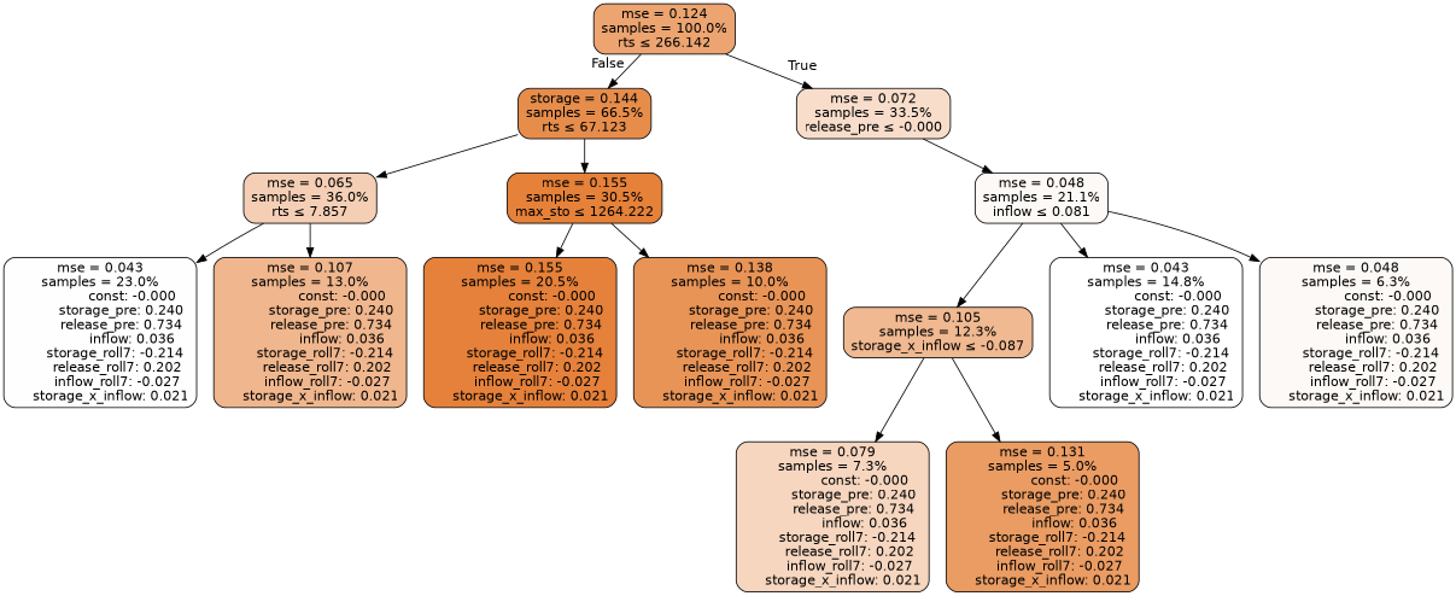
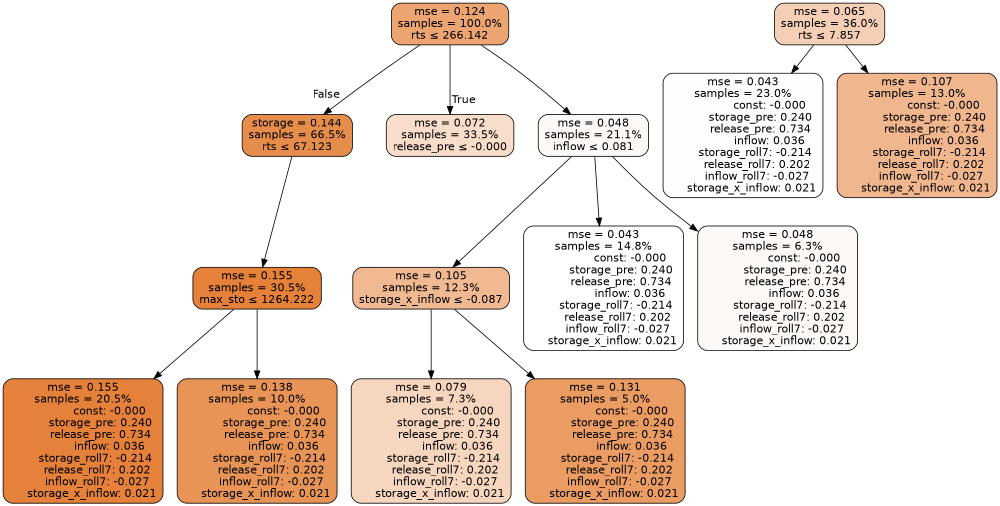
  digraph {
    node [color=black fillcolor="#fdf9f6" fontname=helvetica shape=rectangle style="filled, rounded"]
    edge [fontname=helvetica]
    n1 [fillcolor="#eca470" label="mse = 0.124\nsamples = 100.0%\nrts &le; 266.142"]
    n2 [fillcolor="#e78d4c" label="storage = 0.144\nsamples = 66.5%\nrts &le; 67.123"]
    n3 [fillcolor="#f8ddcb" label="mse = 0.072\nsamples = 33.5%\nrelease_pre &le; -0.000"]
    n4 [fillcolor="#f5cfb5" label="mse = 0.065\nsamples = 36.0%\nrts &le; 7.857"]
    n5 [fillcolor="#e58139" label="mse = 0.155\nsamples = 30.5%\nmax_sto &le; 1264.222"]
    n6 [label="mse = 0.048\nsamples = 21.1%\ninflow &le; 0.081"]
    n7 [fillcolor="#fefefe" label="mse = 0.043\nsamples = 23.0%\n               const: -0.000\n          storage_pre: 0.240\n          release_pre: 0.734\n               inflow: 0.036\n       storage_roll7: -0.214\n        release_roll7: 0.202\n        inflow_roll7: -0.027\n     storage_x_inflow: 0.021"]
    n8 [fillcolor="#f0b68d" label="mse = 0.107\nsamples = 13.0%\n               const: -0.000\n          storage_pre: 0.240\n          release_pre: 0.734\n               inflow: 0.036\n       storage_roll7: -0.214\n        release_roll7: 0.202\n        inflow_roll7: -0.027\n     storage_x_inflow: 0.021"]
    n9 [fillcolor="#e5813a" label="mse = 0.155\nsamples = 20.5%\n               const: -0.000\n          storage_pre: 0.240\n          release_pre: 0.734\n               inflow: 0.036\n       storage_roll7: -0.214\n        release_roll7: 0.202\n        inflow_roll7: -0.027\n     storage_x_inflow: 0.021"]
    n10 [fillcolor="#e89457" label="mse = 0.138\nsamples = 10.0%\n               const: -0.000\n          storage_pre: 0.240\n          release_pre: 0.734\n               inflow: 0.036\n       storage_roll7: -0.214\n        release_roll7: 0.202\n        inflow_roll7: -0.027\n     storage_x_inflow: 0.021"]
    n11 [fillcolor="#f0b991" label="mse = 0.105\nsamples = 12.3%\nstorage_x_inflow &le; -0.087"]
    n12 [fillcolor="#ffffff" label="mse = 0.043\nsamples = 14.8%\n               const: -0.000\n          storage_pre: 0.240\n          release_pre: 0.734\n               inflow: 0.036\n       storage_roll7: -0.214\n        release_roll7: 0.202\n        inflow_roll7: -0.027\n     storage_x_inflow: 0.021"]
    n13 [label="mse = 0.048\nsamples = 6.3%\n               const: -0.000\n          storage_pre: 0.240\n          release_pre: 0.734\n               inflow: 0.036\n       storage_roll7: -0.214\n        release_roll7: 0.202\n        inflow_roll7: -0.027\n     storage_x_inflow: 0.021"]
    n14 [fillcolor="#f6d6bf" label="mse = 0.079\nsamples = 7.3%\n               const: -0.000\n          storage_pre: 0.240\n          release_pre: 0.734\n               inflow: 0.036\n       storage_roll7: -0.214\n        release_roll7: 0.202\n        inflow_roll7: -0.027\n     storage_x_inflow: 0.021"]
    n15 [fillcolor="#ea9c63" label="mse = 0.131\nsamples = 5.0%\n               const: -0.000\n          storage_pre: 0.240\n          release_pre: 0.734\n               inflow: 0.036\n       storage_roll7: -0.214\n        release_roll7: 0.202\n        inflow_roll7: -0.027\n     storage_x_inflow: 0.021"]
    n1 -> n2 [headlabel=False labelangle=45 labeldistance=2.5]
    n1 -> n3 [headlabel=True labelangle=-45 labeldistance=2.5]
-   n2 -> n4
    n2 -> n5
-   n3 -> n6
+   n1 -> n6
    n4 -> n7
    n4 -> n8
    n5 -> n9
    n5 -> n10
    n6 -> n11
    n6 -> n12
    n6 -> n13
    n11 -> n14
    n11 -> n15
  }
